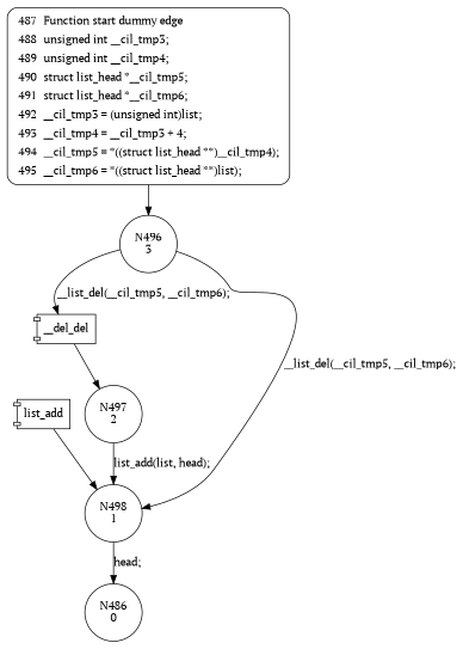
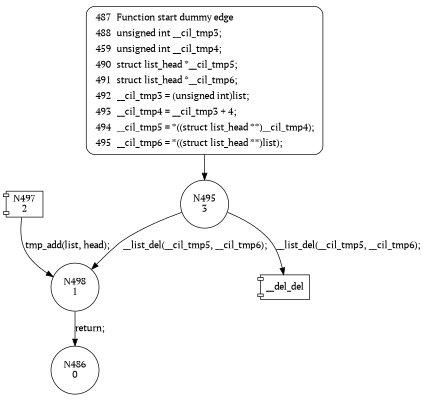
  digraph {
    fontname="PT Serif"
    node [fontname="PT Serif" shape=circle]
    edge [fontname="PT Serif"]
-   n1 [label="N496\n3"]
+   n1 [label="N495\n3"]
    n2 [label=__del_del shape=component]
    n3 [label="N498\n1"]
-   n4 [label="N497\n2"]
+   n4 [label="N497\n2" shape=component]
    n5 [label="N486\n0"]
-   n6 [label=list_add shape=component]
-   n7 [fillcolor=white label=<<table border="0" cellborder="0" cellpadding="3" bgcolor="white"><tr><td align="right">487</td><td align="left">Function start dummy edge</td></tr><tr><td align="right">488</td><td align="left">unsigned int __cil_tmp3;</td></tr><tr><td align="right">489</td><td align="left">unsigned int __cil_tmp4;</td></tr><tr><td align="right">490</td><td align="left">struct list_head *__cil_tmp5;</td></tr><tr><td align="right">491</td><td align="left">struct list_head *__cil_tmp6;</td></tr><tr><td align="right">492</td><td align="left">__cil_tmp3 = (unsigned int)list;</td></tr><tr><td align="right">493</td><td align="left">__cil_tmp4 = __cil_tmp3 + 4;</td></tr><tr><td align="right">494</td><td align="left">__cil_tmp5 = *((struct list_head **)__cil_tmp4);</td></tr><tr><td align="right">495</td><td align="left">__cil_tmp6 = *((struct list_head **)list);</td></tr></table>> penwidth=1 shape=Mrecord style="filled,bold"]
+   n7 [fillcolor=white label=<<table border="0" cellborder="0" cellpadding="3" bgcolor="white"><tr><td align="right">487</td><td align="left">Function start dummy edge</td></tr><tr><td align="right">488</td><td align="left">unsigned int __cil_tmp3;</td></tr><tr><td align="right">459</td><td align="left">unsigned int __cil_tmp4;</td></tr><tr><td align="right">490</td><td align="left">struct list_head *__cil_tmp5;</td></tr><tr><td align="right">491</td><td align="left">struct list_head *__cil_tmp6;</td></tr><tr><td align="right">492</td><td align="left">__cil_tmp3 = (unsigned int)list;</td></tr><tr><td align="right">493</td><td align="left">__cil_tmp4 = __cil_tmp3 + 4;</td></tr><tr><td align="right">494</td><td align="left">__cil_tmp5 = *((struct list_head **)__cil_tmp4);</td></tr><tr><td align="right">495</td><td align="left">__cil_tmp6 = *((struct list_head **)list);</td></tr></table>> penwidth=1 shape=Mrecord style="filled,bold"]
    n1 -> n2 [label="__list_del(__cil_tmp5, __cil_tmp6);"]
    n1 -> n3 [label="__list_del(__cil_tmp5, __cil_tmp6);"]
-   n2 -> n4
-   n3 -> n5 [label="head;"]
-   n4 -> n3 [label="list_add(list, head);"]
-   n6 -> n3
+   n3 -> n5 [label="return;"]
+   n4 -> n3 [label="tmp_add(list, head);"]
    n7 -> n1
  }
